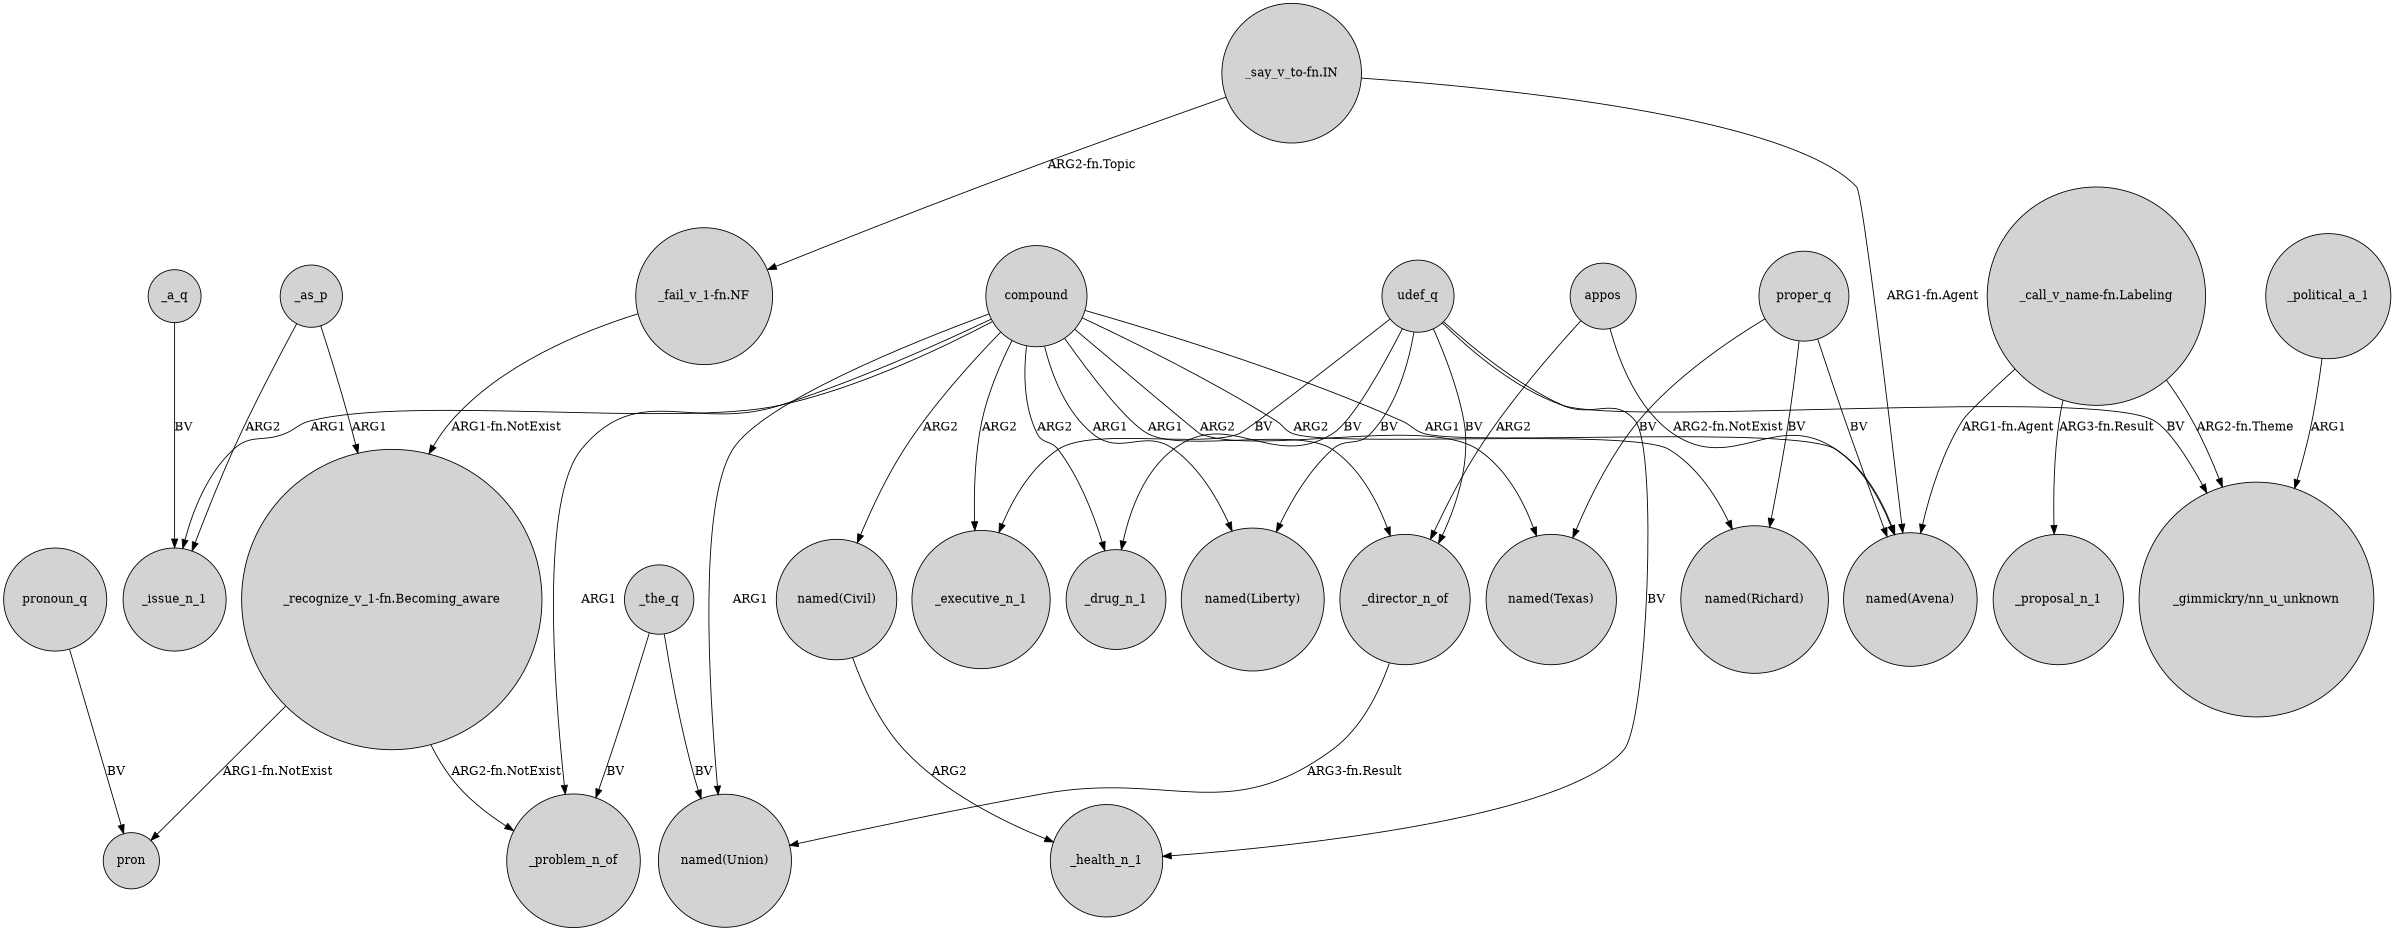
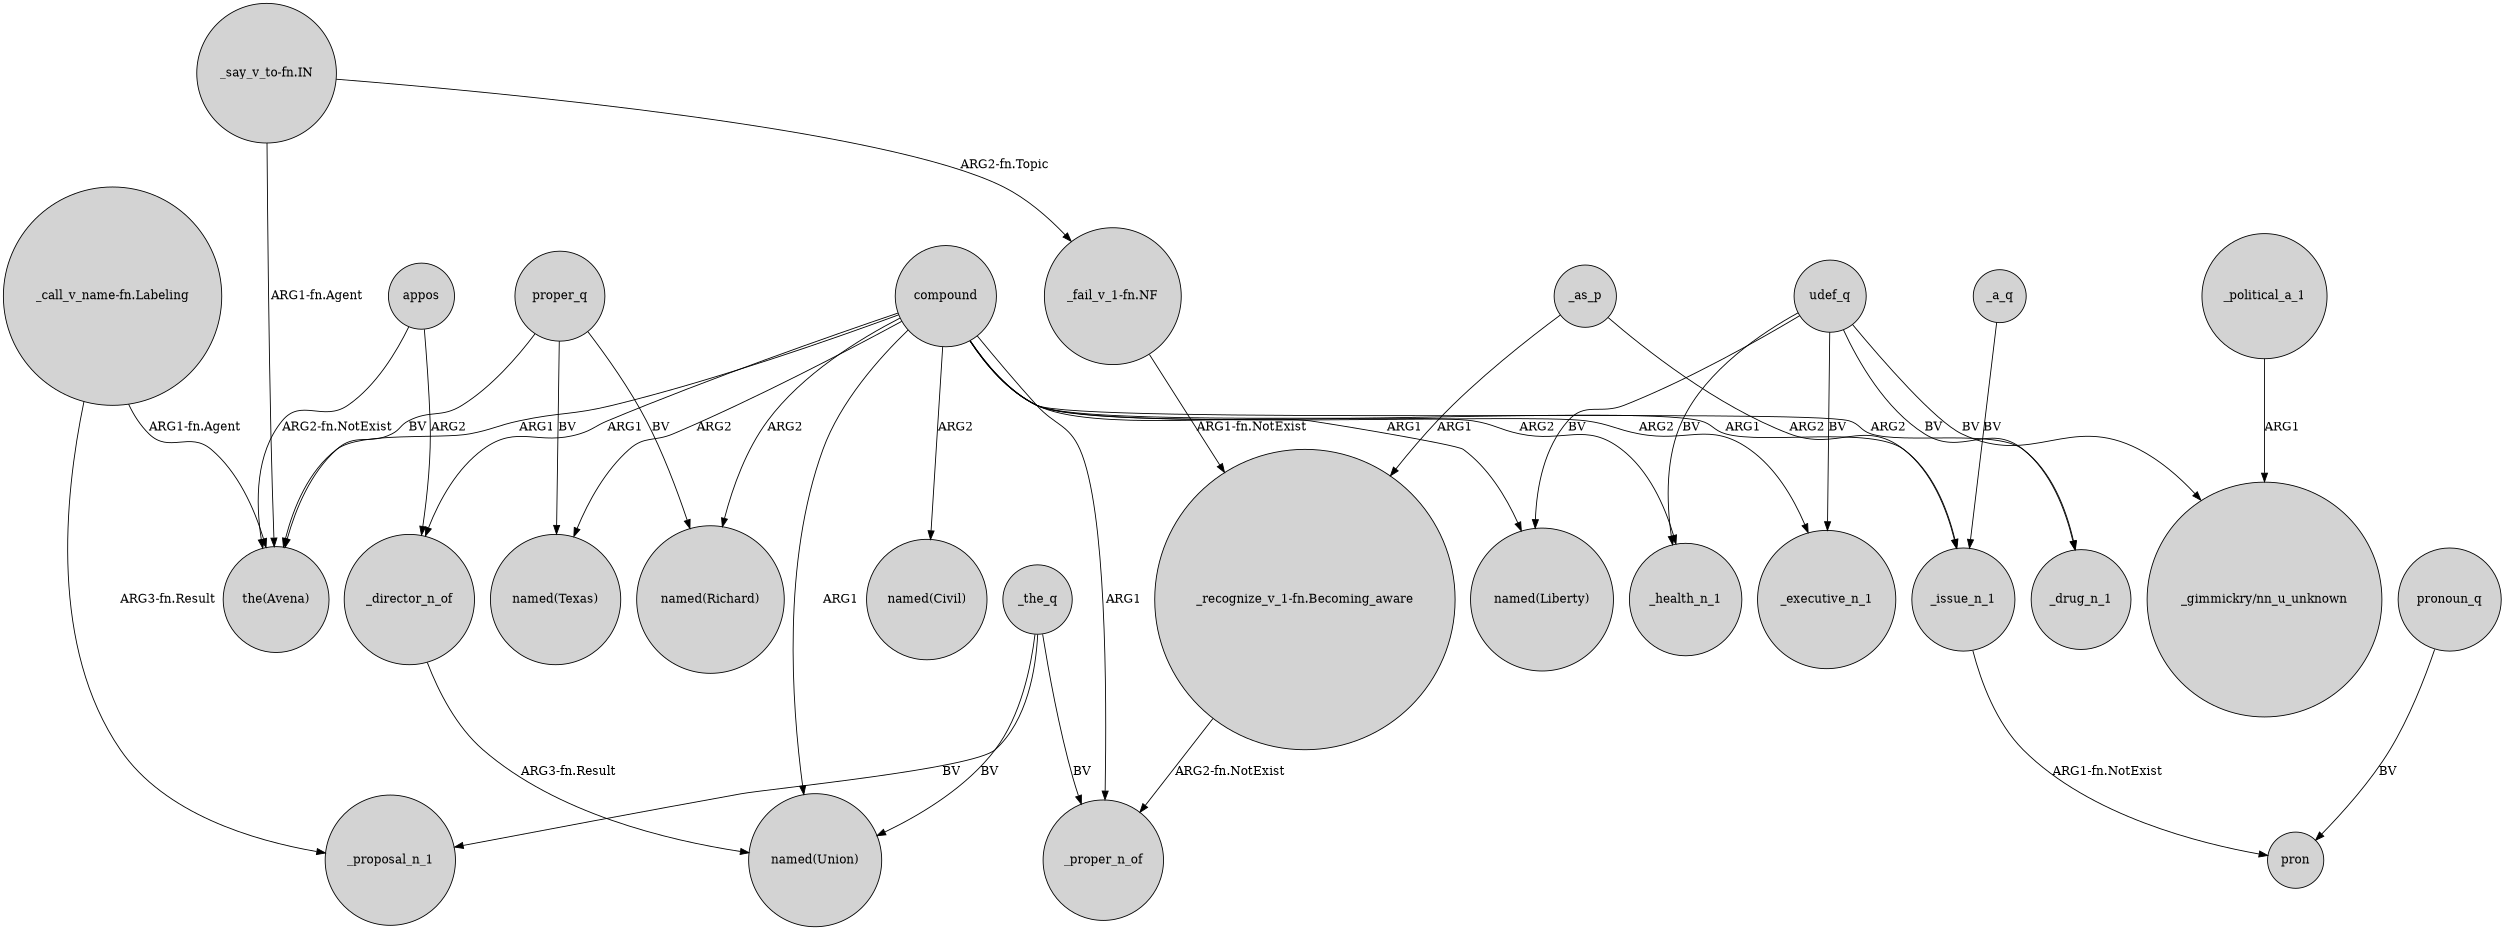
  digraph {
    node [shape=circle style=filled]
    "_recognize_v_1-fn.Becoming_aware"
-   _problem_n_of
+   _problem_n_of [label=_proper_n_of]
    pron
    _the_q
    _proposal_n_1
    "named(Union)"
    udef_q
    _executive_n_1
    _director_n_of
    _drug_n_1
    "named(Liberty)"
    "_gimmickry/nn_u_unknown"
    _health_n_1
    "_say_v_to-fn.IN"
    "_fail_v_1-fn.NF"
-   "named(Avena)"
+   "named(Avena)" [label="the(Avena)"]
    compound
    "named(Richard)"
    _issue_n_1
    "named(Civil)"
    "named(Texas)"
    _a_q
    proper_q
    _as_p
    appos
    pronoun_q
    "_call_v_name-fn.Labeling"
    _political_a_1
    "_recognize_v_1-fn.Becoming_aware" -> _problem_n_of [label="ARG2-fn.NotExist"]
-   "_recognize_v_1-fn.Becoming_aware" -> pron [label="ARG1-fn.NotExist"]
+   _issue_n_1 -> pron [label="ARG1-fn.NotExist"]
    _the_q -> _problem_n_of [label=BV]
+   _the_q -> _proposal_n_1 [label=BV]
    _the_q -> "named(Union)" [label=BV]
    udef_q -> _executive_n_1 [label=BV]
-   udef_q -> _director_n_of [label=BV]
    udef_q -> _drug_n_1 [label=BV]
    udef_q -> "named(Liberty)" [label=BV]
    udef_q -> "_gimmickry/nn_u_unknown" [label=BV]
    udef_q -> _health_n_1 [label=BV]
    _director_n_of -> "named(Union)" [label="ARG3-fn.Result"]
    "_say_v_to-fn.IN" -> "_fail_v_1-fn.NF" [label="ARG2-fn.Topic"]
    "_say_v_to-fn.IN" -> "named(Avena)" [label="ARG1-fn.Agent"]
    "_fail_v_1-fn.NF" -> "_recognize_v_1-fn.Becoming_aware" [label="ARG1-fn.NotExist"]
    compound -> _problem_n_of [label=ARG1]
    compound -> "named(Union)" [label=ARG1]
    compound -> _executive_n_1 [label=ARG2]
    compound -> _director_n_of [label=ARG1]
    compound -> _drug_n_1 [label=ARG2]
    compound -> "named(Liberty)" [label=ARG1]
-   "named(Civil)" -> _health_n_1 [label=ARG2]
+   compound -> _health_n_1 [label=ARG2]
    compound -> "named(Avena)" [label=ARG1]
    compound -> "named(Richard)" [label=ARG2]
    compound -> _issue_n_1 [label=ARG1]
    compound -> "named(Civil)" [label=ARG2]
    compound -> "named(Texas)" [label=ARG2]
    _a_q -> _issue_n_1 [label=BV]
    proper_q -> "named(Avena)" [label=BV]
    proper_q -> "named(Richard)" [label=BV]
    proper_q -> "named(Texas)" [label=BV]
    _as_p -> "_recognize_v_1-fn.Becoming_aware" [label=ARG1]
    _as_p -> _issue_n_1 [label=ARG2]
    appos -> _director_n_of [label=ARG2]
    appos -> "named(Avena)" [label="ARG2-fn.NotExist"]
    pronoun_q -> pron [label=BV]
    "_call_v_name-fn.Labeling" -> _proposal_n_1 [label="ARG3-fn.Result"]
-   "_call_v_name-fn.Labeling" -> "_gimmickry/nn_u_unknown" [label="ARG2-fn.Theme"]
    "_call_v_name-fn.Labeling" -> "named(Avena)" [label="ARG1-fn.Agent"]
    _political_a_1 -> "_gimmickry/nn_u_unknown" [label=ARG1]
  }
